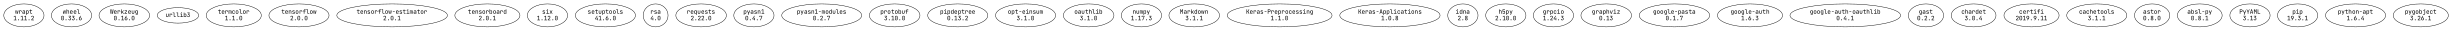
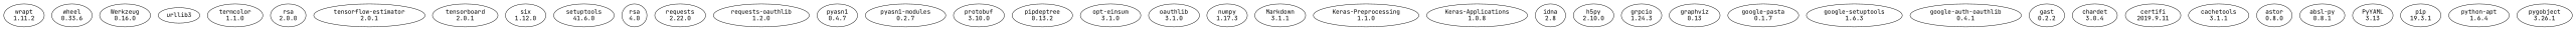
  digraph {
    fontname="JetBrains Mono"
    node [fontname="JetBrains Mono"]
    n1 [label="wrapt\n1.11.2"]
    n2 [label="wheel\n0.33.6"]
    n3 [label="Werkzeug\n0.16.0"]
    urllib3 [lael="urllib3\n1.25.6"]
    n5 [label="termcolor\n1.1.0"]
-   n6 [label="tensorflow\n2.0.0"]
+   n6 [label="rsa\n2.0.0"]
    n7 [label="tensorflow-estimator\n2.0.1"]
    n8 [label="tensorboard\n2.0.1"]
    n9 [label="six\n1.12.0"]
    n10 [label="setuptools\n41.6.0"]
    n11 [label="rsa\n4.0"]
    n12 [label="requests\n2.22.0"]
+   n13 [label="requests-oauthlib\n1.2.0"]
    n14 [label="pyasn1\n0.4.7"]
    n15 [label="pyasn1-modules\n0.2.7"]
    n16 [label="protobuf\n3.10.0"]
    n17 [label="pipdeptree\n0.13.2"]
    n18 [label="opt-einsum\n3.1.0"]
    n19 [label="oauthlib\n3.1.0"]
    n20 [label="numpy\n1.17.3"]
    n21 [label="Markdown\n3.1.1"]
    n22 [label="Keras-Preprocessing\n1.1.0"]
    n23 [label="Keras-Applications\n1.0.8"]
    n24 [label="idna\n2.8"]
    n25 [label="h5py\n2.10.0"]
    n26 [label="grpcio\n1.24.3"]
    n27 [label="graphviz\n0.13"]
    n28 [label="google-pasta\n0.1.7"]
-   n29 [label="google-auth\n1.6.3"]
+   n29 [label="google-setuptools\n1.6.3"]
    n30 [label="google-auth-oauthlib\n0.4.1"]
    n31 [label="gast\n0.2.2"]
    n32 [label="chardet\n3.0.4"]
    n33 [label="certifi\n2019.9.11"]
    n34 [label="cachetools\n3.1.1"]
    n35 [label="astor\n0.8.0"]
    n36 [label="absl-py\n0.8.1"]
    n37 [label="PyYAML\n3.13"]
    n38 [label="pip\n19.3.1"]
    n39 [label="python-apt\n1.6.4"]
    n40 [label="pygobject\n3.26.1"]
  }
